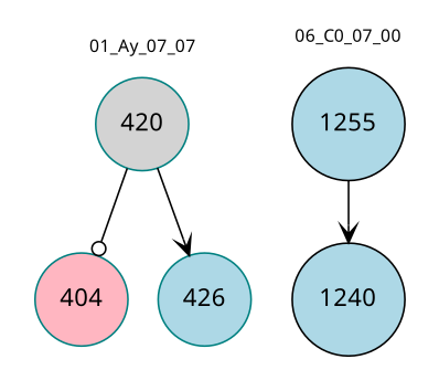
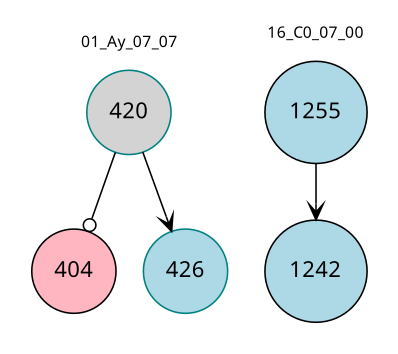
  digraph {
    fontname="Noto Sans"
    node [color=black fillcolor=lightblue fontname="Noto Sans" shape=circle style=filled]
    edge [arrowhead=vee color=black fontname="Noto Sans"]
    n1 [color=teal fillcolor=lightgrey label=420]
-   n2 [color=teal fillcolor=lightpink label=404]
+   n2 [fillcolor=lightpink label=404]
    n3 [color=teal label=426]
    n4 [label=1255]
-   n5 [label=1240]
+   n5 [label=1242]
    subgraph cluster_1 {
      color=white
      fontsize=10
      label="01_Ay_07_07"
      n1
      n2
      n3
    }
    subgraph cluster_2 {
      color=white
      fontsize=10
-     label="06_C0_07_00"
+     label="16_C0_07_00"
      n4
      n5
    }
    n1 -> n2 [arrowhead=odot]
    n1 -> n3
    n4 -> n5
  }
